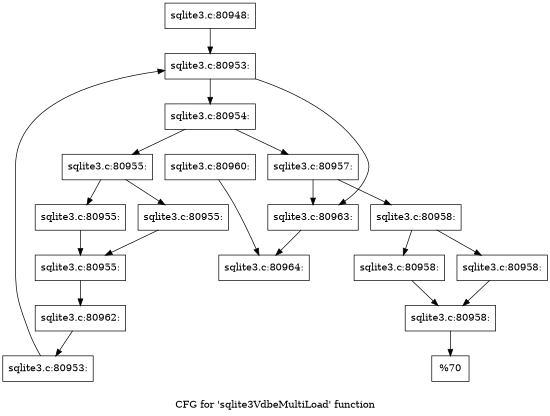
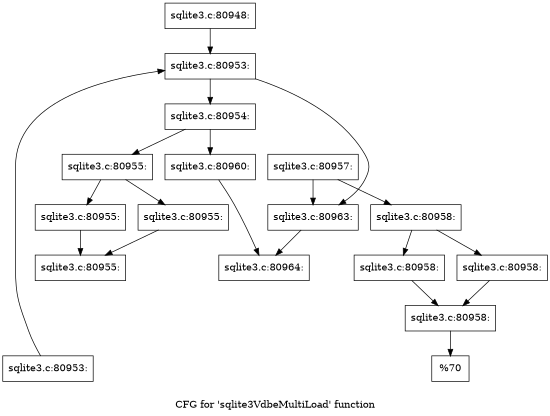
  digraph {
    label="CFG for 'sqlite3VdbeMultiLoad' function"
    node [shape=record]
    n1 [label="{sqlite3.c:80948:}"]
    n2 [label="{sqlite3.c:80953:}"]
    n3 [label="{sqlite3.c:80954:}"]
    n4 [label="{sqlite3.c:80963:}"]
    n5 [label="{sqlite3.c:80955:}"]
    n6 [label="{sqlite3.c:80957:}"]
    n7 [label="{sqlite3.c:80964:}"]
    n8 [label="{sqlite3.c:80955:}"]
    n9 [label="{sqlite3.c:80955:}"]
    n10 [label="{sqlite3.c:80958:}"]
    n11 [label="{sqlite3.c:80955:}"]
    n12 [label="{sqlite3.c:80958:}"]
    n13 [label="{sqlite3.c:80958:}"]
    n14 [label="{sqlite3.c:80960:}"]
-   n15 [label="{sqlite3.c:80962:}"]
    n16 [label="{sqlite3.c:80953:}"]
    n17 [label="{sqlite3.c:80958:}"]
    n18 [label="{%70}"]
    n1 -> n2
    n2 -> n3
    n2 -> n4
    n3 -> n5
-   n3 -> n6
+   n3 -> n14
    n4 -> n7
    n5 -> n8
    n5 -> n9
    n6 -> n4
    n6 -> n10
    n8 -> n11
    n9 -> n11
    n10 -> n12
    n10 -> n13
-   n11 -> n15
    n12 -> n17
    n13 -> n17
    n14 -> n7
-   n15 -> n16
    n16 -> n2
    n17 -> n18
  }
